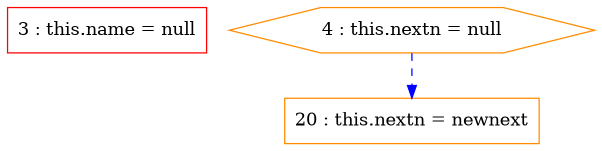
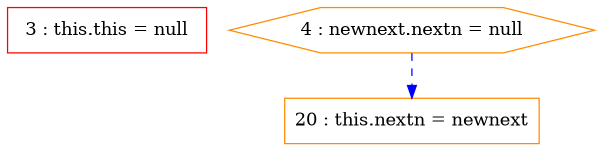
  digraph {
    node [color=darkorange shape=box]
-   "3 : this.name = null" [color=red]
-   "4 : this.nextn = null" [shape=hexagon]
+   "3 : this.name = null" [color=red label="3 : this.this = null"]
+   "4 : this.nextn = null" [shape=hexagon label="4 : newnext.nextn = null"]
    "20 : this.nextn = newnext"
    "4 : this.nextn = null" -> "20 : this.nextn = newnext" [style=dashed color=blue]
  }
